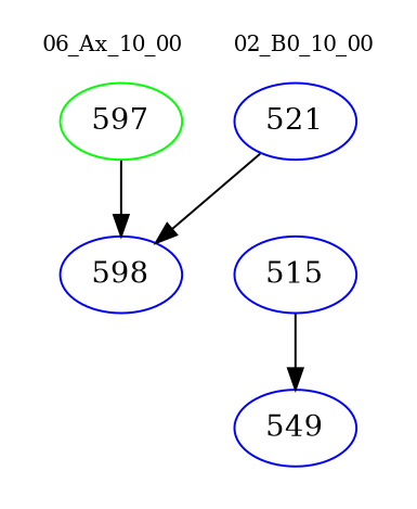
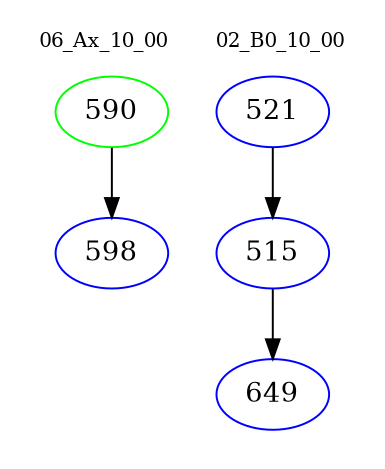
  digraph {
    node [color=blue]
    edge [color=black]
-   n1 [color=green label=597]
+   n1 [color=green label=590]
    n2 [label=598]
    n3 [label=521]
    n4 [label=515]
-   n5 [label=549]
+   n5 [label=649]
    subgraph cluster_1 {
      color=white
      fontsize=10
      label="06_Ax_10_00"
      n1
      n2
    }
    subgraph cluster_2 {
      color=white
      fontsize=10
      label="02_B0_10_00"
      n3
      n4
      n5
    }
    n1 -> n2
-   n3 -> n2
+   n3 -> n4
    n4 -> n5
  }
